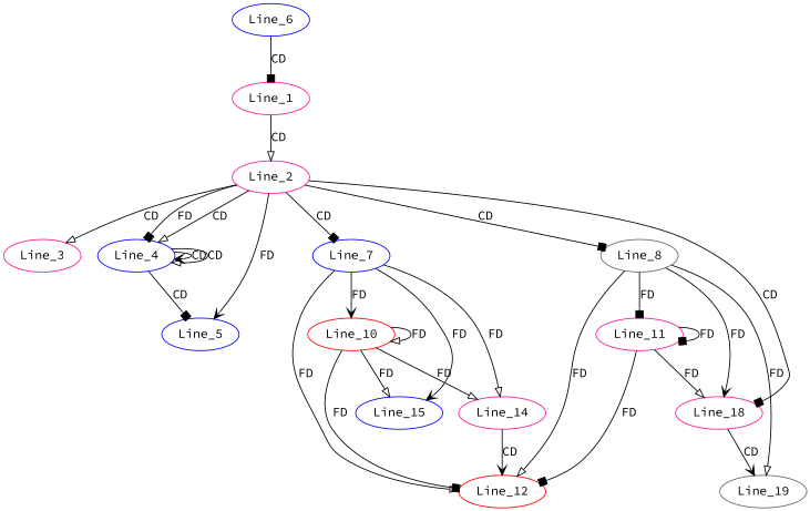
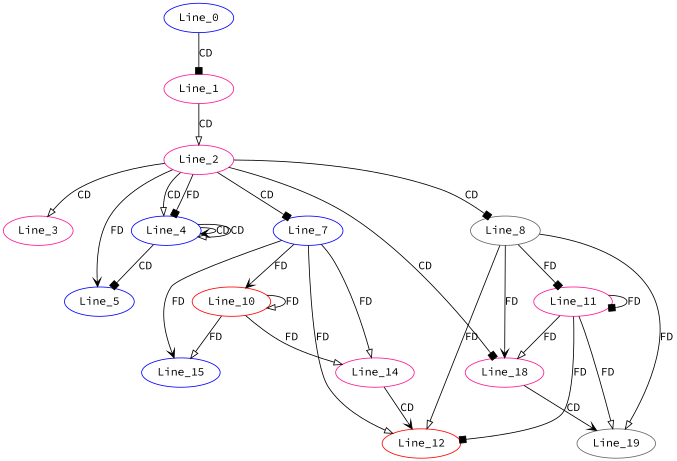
  digraph {
    fontname="Source Code Pro"
    node [color=deeppink fontname="Source Code Pro"]
    edge [arrowhead=onormal fontname="Source Code Pro"]
-   Line_0 [color=blue label=Line_6]
+   Line_0 [color=blue]
    Line_1
    Line_2
    Line_3
    Line_4 [color=blue]
    Line_5 [color=blue]
    Line_7 [color=blue]
    Line_8 [color=gray40]
    Line_18
    Line_10 [color=red]
    Line_12 [color=red]
    Line_14
    Line_15 [color=blue]
    Line_11
    Line_19 [color=gray40]
    Line_0 -> Line_1 [arrowhead=box label=CD]
    Line_1 -> Line_2 [label=CD]
    Line_2 -> Line_3 [label=CD]
    Line_2 -> Line_4 [label=CD]
    Line_2 -> Line_4 [arrowhead=box label=FD]
    Line_2 -> Line_5 [arrowhead=vee label=FD]
    Line_2 -> Line_7 [arrowhead=box label=CD]
    Line_2 -> Line_8 [arrowhead=box label=CD]
    Line_2 -> Line_18 [arrowhead=box label=CD]
    Line_4 -> Line_4 [arrowhead=vee label=CD]
    Line_4 -> Line_4 [label=CD]
    Line_4 -> Line_5 [arrowhead=box label=CD]
    Line_7 -> Line_10 [arrowhead=vee label=FD]
    Line_7 -> Line_12 [label=FD]
    Line_7 -> Line_14 [label=FD]
    Line_7 -> Line_15 [arrowhead=vee label=FD]
    Line_8 -> Line_18 [arrowhead=vee label=FD]
    Line_8 -> Line_12 [label=FD]
    Line_8 -> Line_11 [arrowhead=box label=FD]
    Line_8 -> Line_19 [label=FD]
    Line_18 -> Line_19 [arrowhead=vee label=CD]
    Line_10 -> Line_10 [label=FD]
-   Line_10 -> Line_12 [arrowhead=box label=FD]
    Line_10 -> Line_14 [label=FD]
    Line_10 -> Line_15 [label=FD]
    Line_14 -> Line_12 [arrowhead=vee label=CD]
    Line_11 -> Line_18 [label=FD]
    Line_11 -> Line_12 [arrowhead=box label=FD]
    Line_11 -> Line_11 [arrowhead=box label=FD]
+   Line_11 -> Line_19 [label=FD]
  }
